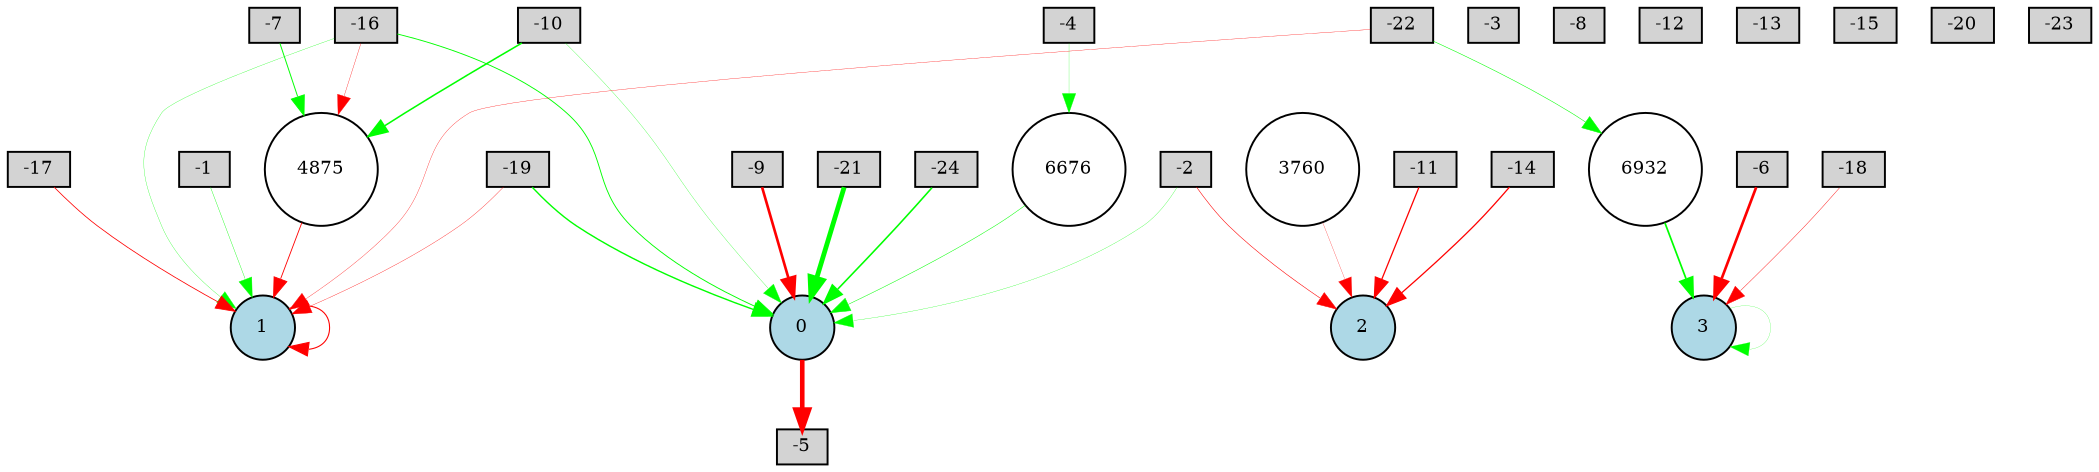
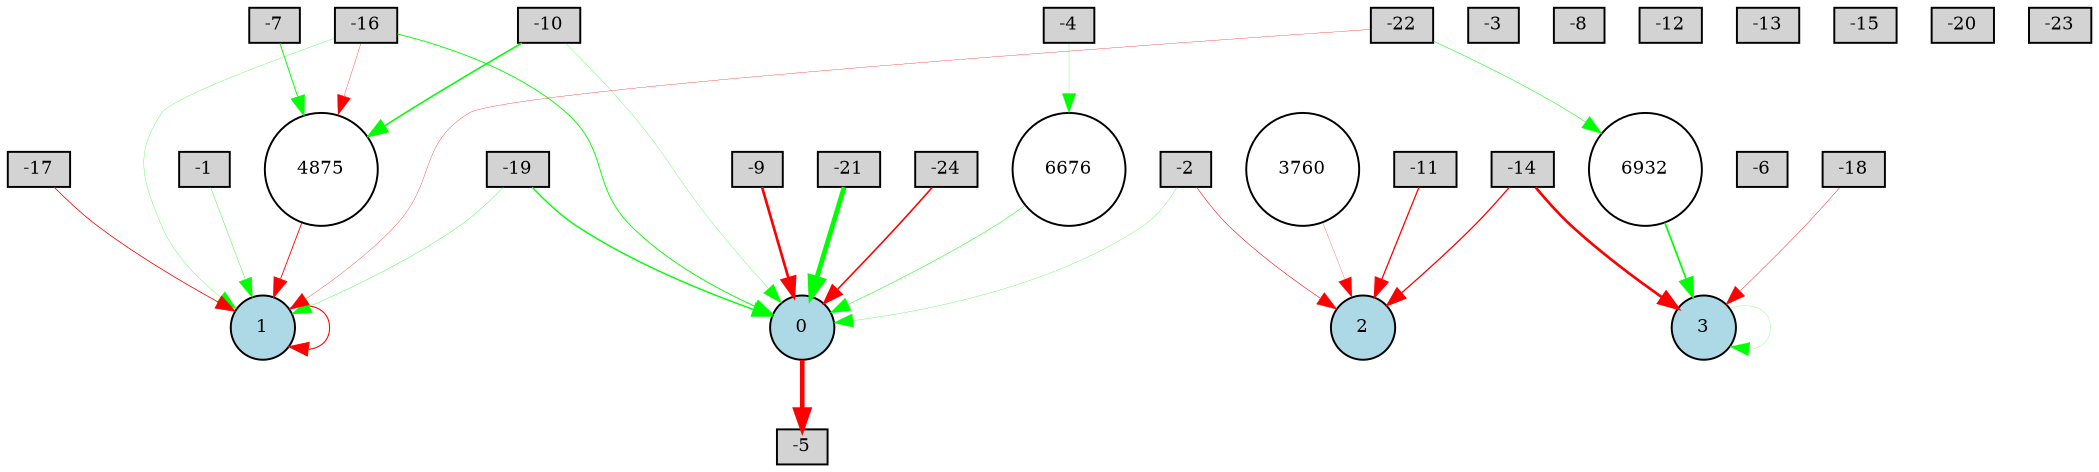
  digraph {
    node [fillcolor=lightgray fontsize=9 shape=box style=filled]
    edge [color=green style=solid]
    -1 [height=0.2 width=0.2]
    1 [fillcolor=lightblue height=0.2 shape=circle width=0.2]
    -2 [height=0.2 width=0.2]
    0 [fillcolor=lightblue height=0.2 shape=circle width=0.2]
    2 [fillcolor=lightblue height=0.2 shape=circle width=0.2]
    -5 [height=0.2 width=0.2]
    -3 [height=0.2 width=0.2]
    -4 [height=0.2 width=0.2]
    6676 [fillcolor=white height=0.2 shape=circle width=0.2]
    -6 [height=0.2 width=0.2]
    -7 [height=0.2 width=0.2]
    4875 [fillcolor=white height=0.2 shape=circle width=0.2]
    -8 [height=0.2 width=0.2]
    -9 [height=0.2 width=0.2]
    -10 [height=0.2 width=0.2]
    -11 [height=0.2 width=0.2]
    -12 [height=0.2 width=0.2]
    -13 [height=0.2 width=0.2]
    -14 [height=0.2 width=0.2]
    3 [fillcolor=lightblue height=0.2 shape=circle width=0.2]
    -15 [height=0.2 width=0.2]
    -16 [height=0.2 width=0.2]
    -17 [height=0.2 width=0.2]
    -18 [height=0.2 width=0.2]
    -19 [height=0.2 width=0.2]
    -20 [height=0.2 width=0.2]
    -21 [height=0.2 width=0.2]
    -22 [height=0.2 width=0.2]
    6932 [fillcolor=white height=0.2 shape=circle width=0.2]
    -23 [height=0.2 width=0.2]
    -24 [height=0.2 width=0.2]
    3760 [fillcolor=white height=0.2 shape=circle width=0.2]
    -1 -> 1 [penwidth=0.19322706543879437]
    1 -> 1 [color=red penwidth=0.5551375639429218]
    -2 -> 0 [penwidth=0.1404485932980455]
    -2 -> 2 [color=red penwidth=0.28537634737360407]
    0 -> -5 [color=red penwidth=2.3593688425865778]
    -4 -> 6676 [penwidth=0.12132653628150394]
    6676 -> 0 [penwidth=0.25464477736507923]
    -7 -> 4875 [penwidth=0.4997516057487771]
    4875 -> 1 [color=red penwidth=0.4497291458104521]
    -9 -> 0 [color=red penwidth=1.3619044619750025]
    -10 -> 0 [penwidth=0.14071871178376516]
    -10 -> 4875 [penwidth=0.796880480784529]
    -11 -> 2 [color=red penwidth=0.6554422702041915]
    -14 -> 2 [color=red penwidth=0.6555621021580197]
-   -6 -> 3 [color=red penwidth=1.3695868133038223]
+   -14 -> 3 [color=red penwidth=1.3695868133038223]
    3 -> 3 [penwidth=0.10645634981455528]
    -16 -> 1 [penwidth=0.15021235986877324]
    -16 -> 0 [penwidth=0.47023282679660405]
    -16 -> 4875 [color=red penwidth=0.1670834054275885]
    -17 -> 1 [color=red penwidth=0.4068593665521716]
    -18 -> 3 [color=red penwidth=0.21563362737671082]
-   -19 -> 1 [color=red penwidth=0.17577563641536714]
+   -19 -> 1 [penwidth=0.17577563641536714]
    -19 -> 0 [penwidth=0.7167055413366726]
    -21 -> 0 [penwidth=2.463062076625177]
    -22 -> 1 [color=red penwidth=0.16464397283689186]
    -22 -> 6932 [penwidth=0.27430006937752893]
    6932 -> 3 [penwidth=0.8851518920083049]
-   -24 -> 0 [penwidth=0.8189008426446573]
+   -24 -> 0 [color=red penwidth=0.8189008426446573]
    3760 -> 2 [color=red penwidth=0.1311923000783993]
  }
